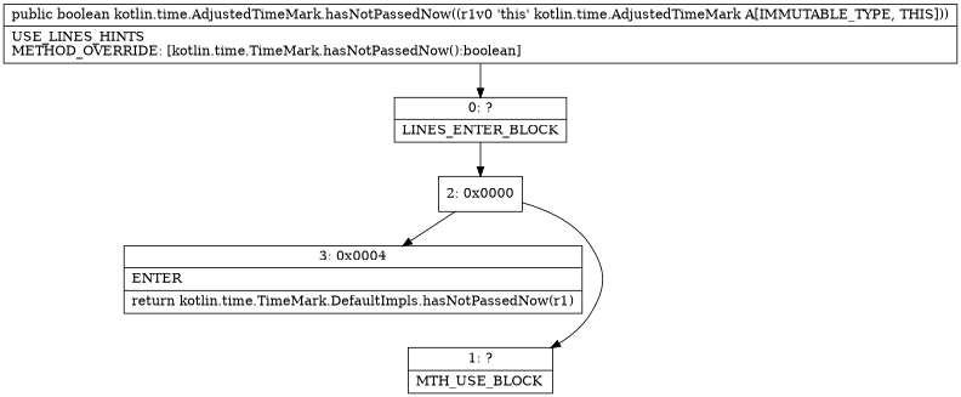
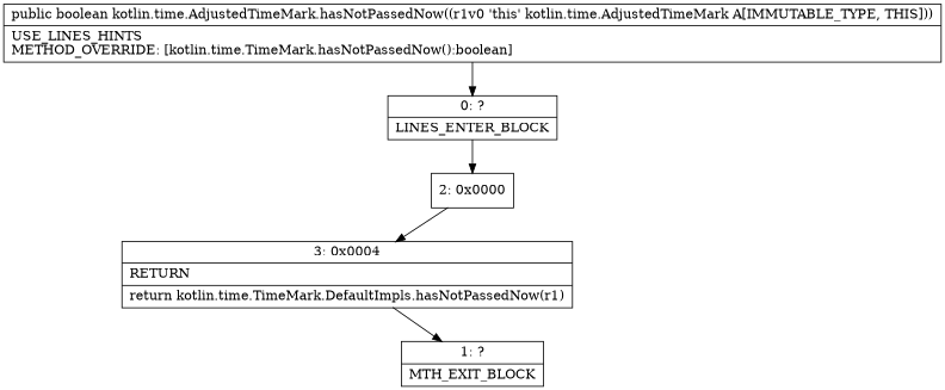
  digraph {
    node [shape=record]
    n1 [label="{0\:\ ?|LINES_ENTER_BLOCK\l}"]
    n2 [label="{2\:\ 0x0000}"]
-   n3 [label="{3\:\ 0x0004|ENTER\l|return kotlin.time.TimeMark.DefaultImpls.hasNotPassedNow(r1)\l}"]
-   n4 [label="{1\:\ ?|MTH_USE_BLOCK\l}"]
+   n3 [label="{3\:\ 0x0004|RETURN\l|return kotlin.time.TimeMark.DefaultImpls.hasNotPassedNow(r1)\l}"]
+   n4 [label="{1\:\ ?|MTH_EXIT_BLOCK\l}"]
    n5 [label="{public boolean kotlin.time.AdjustedTimeMark.hasNotPassedNow((r1v0 'this' kotlin.time.AdjustedTimeMark A[IMMUTABLE_TYPE, THIS]))  | USE_LINES_HINTS\lMETHOD_OVERRIDE: [kotlin.time.TimeMark.hasNotPassedNow():boolean]\l}"]
    n1 -> n2
    n2 -> n3
-   n2 -> n4
+   n3 -> n4
    n5 -> n1
  }
